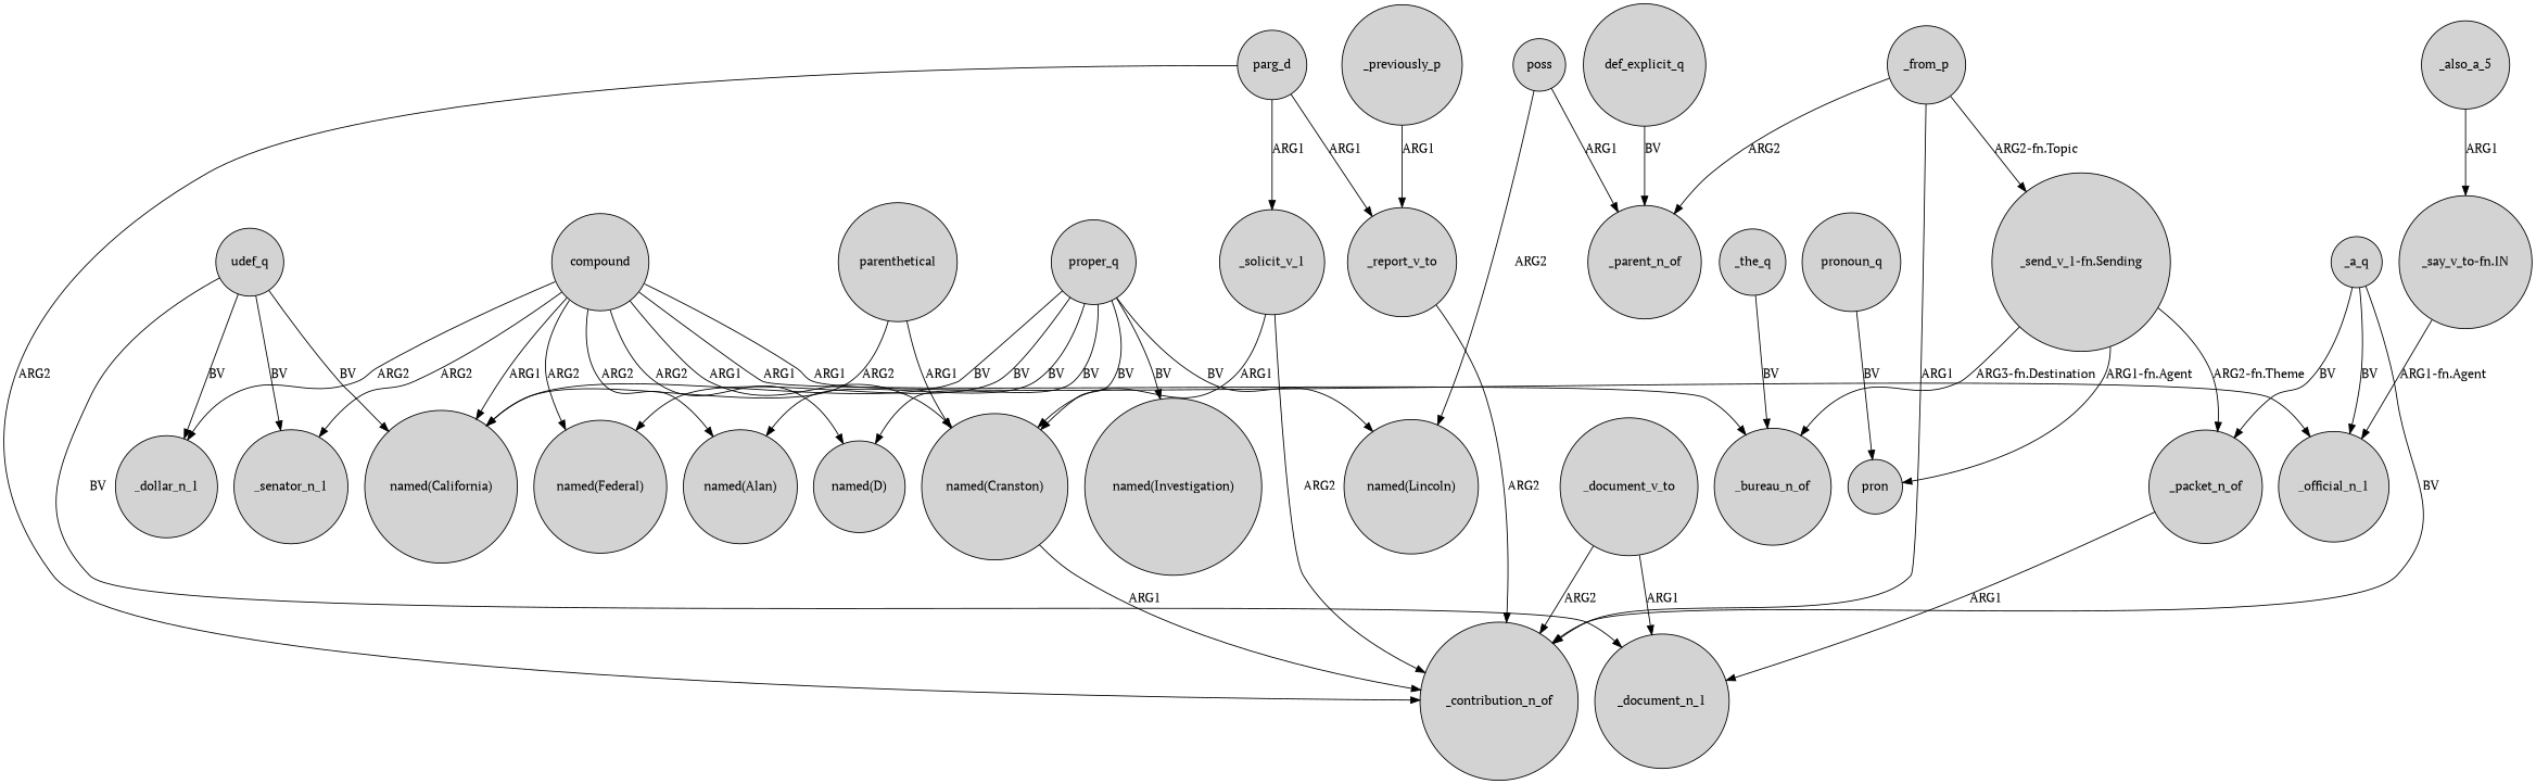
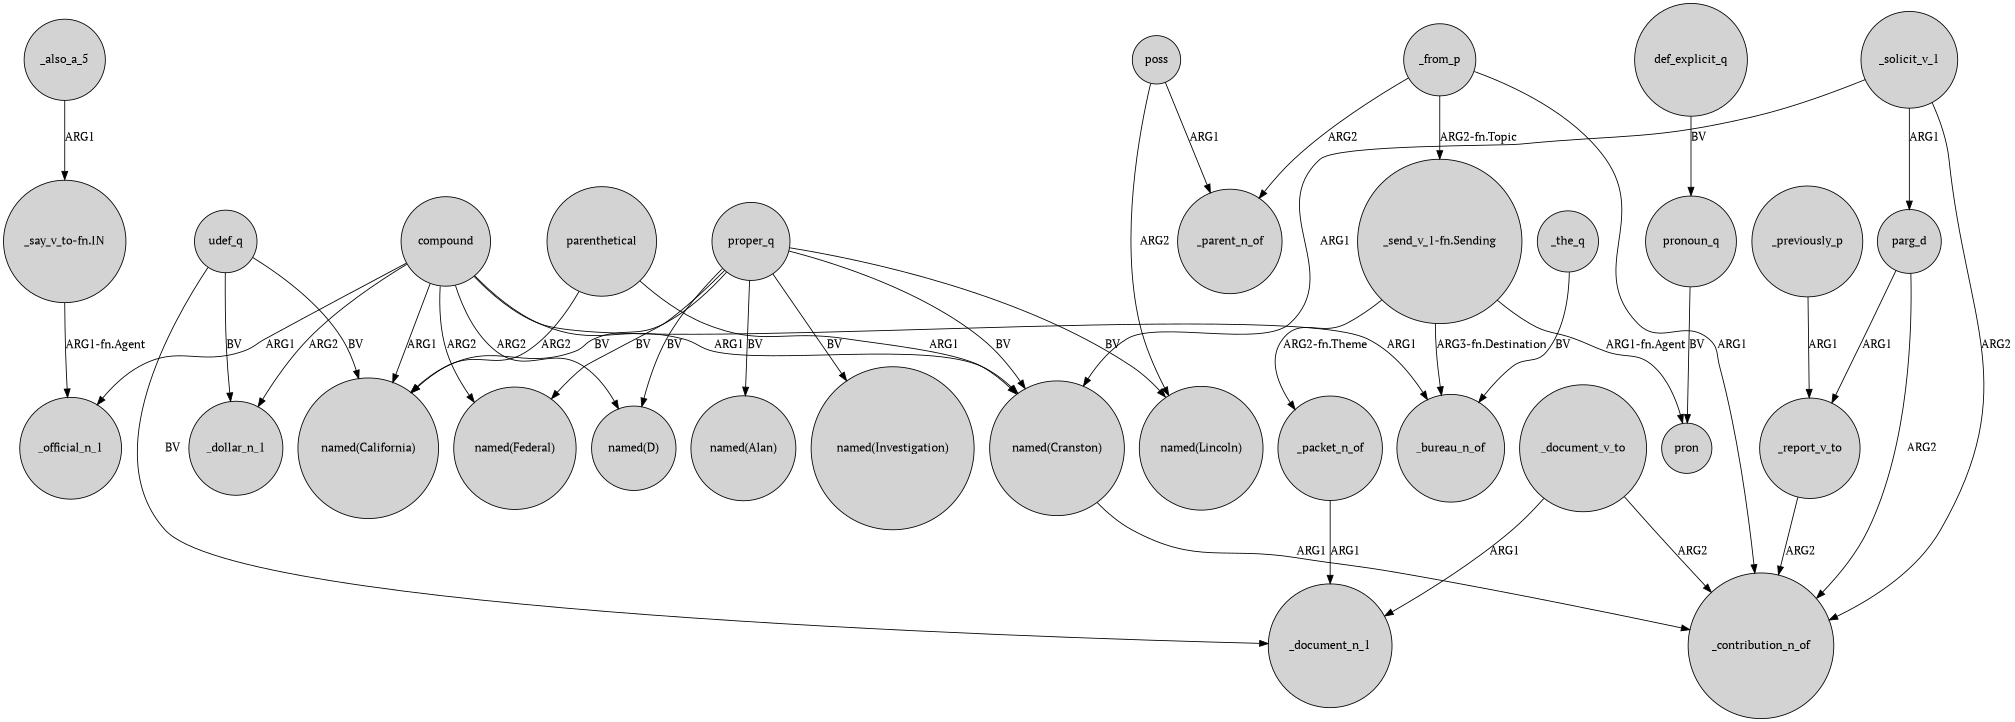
  digraph {
    fontname="PT Serif"
    node [fontname="PT Serif" shape=circle style=filled]
    edge [fontname="PT Serif"]
    udef_q
-   _senator_n_1
    "named(California)"
    _document_n_1
    _dollar_n_1
    n6 [label=_also_a_5]
    "_say_v_to-fn.IN"
    _official_n_1
    "_send_v_1-fn.Sending"
    _bureau_n_of
    _packet_n_of
    pron
    compound
    "named(Alan)"
    "named(D)"
    "named(Cranston)"
    "named(Federal)"
    _contribution_n_of
    poss
    _parent_n_of
    "named(Lincoln)"
    proper_q
    "named(Investigation)"
    def_explicit_q
    parg_d
    _report_v_to
    _solicit_v_1
    n28 [label=_document_v_to]
    _previously_p
    parenthetical
    pronoun_q
    _from_p
-   _a_q
    _the_q
-   udef_q -> _senator_n_1 [label=BV]
    udef_q -> "named(California)" [label=BV]
    udef_q -> _document_n_1 [label=BV]
    udef_q -> _dollar_n_1 [label=BV]
    n6 -> "_say_v_to-fn.IN" [label=ARG1]
    "_say_v_to-fn.IN" -> _official_n_1 [label="ARG1-fn.Agent"]
    "_send_v_1-fn.Sending" -> _bureau_n_of [label="ARG3-fn.Destination"]
    "_send_v_1-fn.Sending" -> _packet_n_of [label="ARG2-fn.Theme"]
    "_send_v_1-fn.Sending" -> pron [label="ARG1-fn.Agent"]
    _packet_n_of -> _document_n_1 [label=ARG1]
-   compound -> _senator_n_1 [label=ARG2]
    compound -> "named(California)" [label=ARG1]
    compound -> _dollar_n_1 [label=ARG2]
    compound -> _official_n_1 [label=ARG1]
    compound -> _bureau_n_of [label=ARG1]
-   compound -> "named(Alan)" [label=ARG2]
    compound -> "named(D)" [label=ARG2]
    compound -> "named(Cranston)" [label=ARG1]
    compound -> "named(Federal)" [label=ARG2]
    "named(Cranston)" -> _contribution_n_of [label=ARG1]
    poss -> _parent_n_of [label=ARG1]
    poss -> "named(Lincoln)" [label=ARG2]
    proper_q -> "named(California)" [label=BV]
    proper_q -> "named(Alan)" [label=BV]
    proper_q -> "named(D)" [label=BV]
    proper_q -> "named(Cranston)" [label=BV]
    proper_q -> "named(Federal)" [label=BV]
    proper_q -> "named(Lincoln)" [label=BV]
    proper_q -> "named(Investigation)" [label=BV]
-   def_explicit_q -> _parent_n_of [label=BV]
+   def_explicit_q -> pronoun_q [label=BV]
    parg_d -> _contribution_n_of [label=ARG2]
    parg_d -> _report_v_to [label=ARG1]
-   parg_d -> _solicit_v_1 [label=ARG1]
+   _solicit_v_1 -> parg_d [label=ARG1]
    _report_v_to -> _contribution_n_of [label=ARG2]
    _solicit_v_1 -> "named(Cranston)" [label=ARG1]
    _solicit_v_1 -> _contribution_n_of [label=ARG2]
    n28 -> _document_n_1 [label=ARG1]
    n28 -> _contribution_n_of [label=ARG2]
    _previously_p -> _report_v_to [label=ARG1]
    parenthetical -> "named(California)" [label=ARG2]
    parenthetical -> "named(Cranston)" [label=ARG1]
    pronoun_q -> pron [label=BV]
    _from_p -> "_send_v_1-fn.Sending" [label="ARG2-fn.Topic"]
    _from_p -> _contribution_n_of [label=ARG1]
    _from_p -> _parent_n_of [label=ARG2]
-   _a_q -> _official_n_1 [label=BV]
-   _a_q -> _packet_n_of [label=BV]
-   _a_q -> _contribution_n_of [label=BV]
    _the_q -> _bureau_n_of [label=BV]
  }
